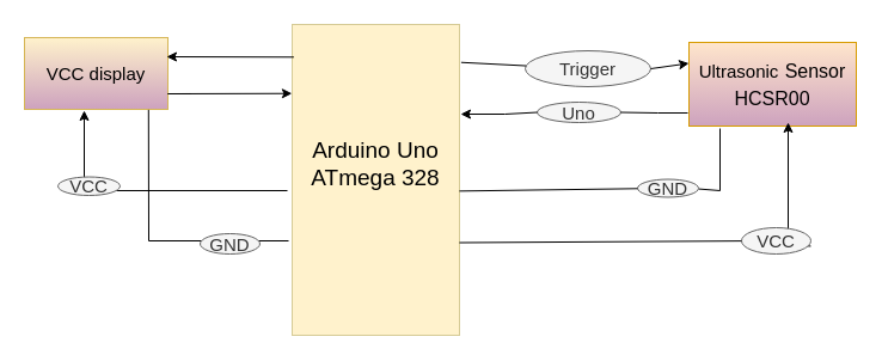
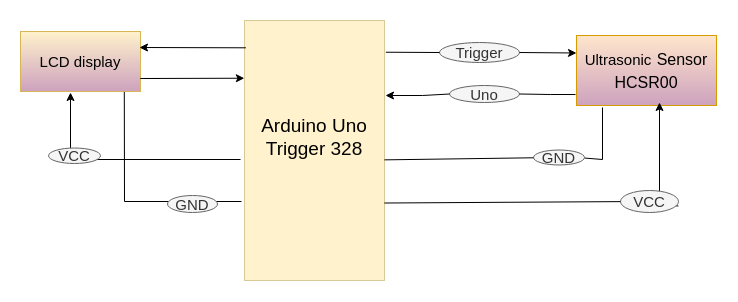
  <mxCell id="0" />
  <mxCell id="1" parent="0" />
  <mxCell id="2" value="&lt;p style=&quot;line-height: 0.5&quot;&gt;&lt;br&gt;&lt;/p&gt;" style="rounded=0;whiteSpace=wrap;html=1;fillColor=#fff2cc;strokeColor=#D6CB96;" vertex="1" parent="1"><mxGeometry x="244" y="20" width="140" height="260" as="geometry" /></mxCell>
- <mxCell id="3" value="Arduino Uno ATmega 328" style="text;html=1;strokeColor=none;fillColor=none;align=center;verticalAlign=middle;whiteSpace=wrap;rounded=0;fontSize=19;" vertex="1" parent="1"><mxGeometry x="255" y="72" width="117.5" height="130" as="geometry" /></mxCell>
+ <mxCell id="3" value="Arduino Uno Trigger 328" style="text;html=1;strokeColor=none;fillColor=none;align=center;verticalAlign=middle;whiteSpace=wrap;rounded=0;fontSize=19;" vertex="1" parent="1"><mxGeometry x="255" y="72" width="117.5" height="130" as="geometry" /></mxCell>
  <mxCell id="4" value="&lt;font style=&quot;font-size: 15px&quot;&gt;Ultrasonic&lt;/font&gt; &lt;font style=&quot;font-size: 16px&quot;&gt;Sensor&lt;br&gt;HCSR00&lt;/font&gt;" style="rounded=0;whiteSpace=wrap;html=1;fontSize=19;fillColor=#ffe6cc;strokeColor=#d79b00;gradientColor=#CDA2BE;" vertex="1" parent="1"><mxGeometry x="576" y="35" width="140" height="70" as="geometry" /></mxCell>
- <mxCell id="5" value="VCC display" style="rounded=0;whiteSpace=wrap;html=1;fontSize=15;fillColor=#fff2cc;strokeColor=#d6b656;gradientColor=#CDA2BE;" vertex="1" parent="1"><mxGeometry x="20" y="31" width="120" height="60" as="geometry" /></mxCell>
- <mxCell id="6" value="Trigger" style="ellipse;whiteSpace=wrap;html=1;fontSize=15;fillColor=#f5f5f5;fontColor=#333333;strokeColor=#666666;" vertex="1" parent="1"><mxGeometry x="439" y="42" width="105" height="30" as="geometry" /></mxCell>
+ <mxCell id="5" value="LCD display" style="rounded=0;whiteSpace=wrap;html=1;fontSize=15;fillColor=#fff2cc;strokeColor=#d6b656;gradientColor=#CDA2BE;" vertex="1" parent="1"><mxGeometry x="20" y="31" width="120" height="60" as="geometry" /></mxCell>
+ <mxCell id="6" value="Trigger" style="ellipse;whiteSpace=wrap;html=1;fontSize=15;fillColor=#f5f5f5;fontColor=#333333;strokeColor=#666666;" vertex="1" parent="1"><mxGeometry x="439" y="42" width="80" height="20" as="geometry" /></mxCell>
  <mxCell id="7" value="" style="endArrow=none;html=1;rounded=0;fontSize=15;exitX=1.01;exitY=0.122;exitDx=0;exitDy=0;exitPerimeter=0;" edge="1" parent="1" source="2" target="6"><mxGeometry width="50" height="50" relative="1" as="geometry"><mxPoint x="399" y="52" as="sourcePoint" /><mxPoint x="439" y="2" as="targetPoint" /></mxGeometry></mxCell>
  <mxCell id="8" value="Uno" style="ellipse;whiteSpace=wrap;html=1;fontSize=15;fillColor=#f5f5f5;fontColor=#333333;strokeColor=#666666;" vertex="1" parent="1"><mxGeometry x="449" y="85" width="70" height="17" as="geometry" /></mxCell>
  <mxCell id="9" value="" style="endArrow=classic;html=1;rounded=0;fontSize=15;entryX=0;entryY=0.25;entryDx=0;entryDy=0;exitX=1;exitY=0.5;exitDx=0;exitDy=0;" edge="1" parent="1" source="6" target="4"><mxGeometry width="50" height="50" relative="1" as="geometry"><mxPoint x="287" y="107" as="sourcePoint" /><mxPoint x="337" y="57" as="targetPoint" /><Array as="points" /></mxGeometry></mxCell>
  <mxCell id="10" value="" style="endArrow=none;html=1;rounded=0;fontSize=15;exitX=1;exitY=0.5;exitDx=0;exitDy=0;" edge="1" parent="1" source="8"><mxGeometry width="50" height="50" relative="1" as="geometry"><mxPoint x="393.86" y="103.32" as="sourcePoint" /><mxPoint x="575" y="94" as="targetPoint" /><Array as="points"><mxPoint x="550" y="94" /></Array></mxGeometry></mxCell>
  <mxCell id="11" value="" style="endArrow=classic;html=1;rounded=0;fontSize=15;exitX=0;exitY=0.5;exitDx=0;exitDy=0;" edge="1" parent="1" source="8"><mxGeometry width="50" height="50" relative="1" as="geometry"><mxPoint x="287" y="107" as="sourcePoint" /><mxPoint x="385" y="95" as="targetPoint" /><Array as="points"><mxPoint x="422" y="95" /></Array></mxGeometry></mxCell>
  <mxCell id="12" value="" style="endArrow=classic;html=1;rounded=0;fontSize=15;exitX=0.999;exitY=0.702;exitDx=0;exitDy=0;exitPerimeter=0;startArrow=none;" edge="1" parent="1" source="13"><mxGeometry width="50" height="50" relative="1" as="geometry"><mxPoint x="287" y="107" as="sourcePoint" /><mxPoint x="659" y="102" as="targetPoint" /><Array as="points"><mxPoint x="627" y="203" /><mxPoint x="659" y="203" /></Array></mxGeometry></mxCell>
  <mxCell id="13" value="VCC" style="ellipse;whiteSpace=wrap;html=1;fontSize=15;fillColor=#f5f5f5;fontColor=#333333;strokeColor=#666666;" vertex="1" parent="1"><mxGeometry x="620" y="190" width="58" height="22" as="geometry" /></mxCell>
  <mxCell id="14" value="" style="endArrow=none;html=1;rounded=0;fontSize=15;exitX=0.999;exitY=0.702;exitDx=0;exitDy=0;exitPerimeter=0;" edge="1" parent="1" source="2" target="13"><mxGeometry width="50" height="50" relative="1" as="geometry"><mxPoint x="383.86" y="202.52" as="sourcePoint" /><mxPoint x="659" y="102" as="targetPoint" /><Array as="points" /></mxGeometry></mxCell>
  <mxCell id="15" value="" style="endArrow=none;html=1;rounded=0;fontSize=15;exitX=0.999;exitY=0.536;exitDx=0;exitDy=0;exitPerimeter=0;startArrow=none;" edge="1" parent="1" source="16"><mxGeometry width="50" height="50" relative="1" as="geometry"><mxPoint x="287" y="107" as="sourcePoint" /><mxPoint x="602" y="107" as="targetPoint" /><Array as="points"><mxPoint x="602" y="159" /></Array></mxGeometry></mxCell>
  <mxCell id="16" value="GND" style="ellipse;whiteSpace=wrap;html=1;fontSize=15;fillColor=#f5f5f5;fontColor=#333333;strokeColor=#666666;" vertex="1" parent="1"><mxGeometry x="533" y="149.5" width="51" height="15" as="geometry" /></mxCell>
  <mxCell id="17" value="" style="endArrow=none;html=1;rounded=0;fontSize=15;exitX=0.999;exitY=0.536;exitDx=0;exitDy=0;exitPerimeter=0;" edge="1" parent="1" source="2" target="16"><mxGeometry width="50" height="50" relative="1" as="geometry"><mxPoint x="383.86" y="159.36" as="sourcePoint" /><mxPoint x="602" y="107" as="targetPoint" /><Array as="points" /></mxGeometry></mxCell>
  <mxCell id="18" value="" style="endArrow=classic;html=1;rounded=0;fontSize=15;exitX=0.01;exitY=0.105;exitDx=0;exitDy=0;exitPerimeter=0;" edge="1" parent="1" source="2"><mxGeometry width="50" height="50" relative="1" as="geometry"><mxPoint x="287" y="107" as="sourcePoint" /><mxPoint x="139" y="47" as="targetPoint" /><Array as="points" /></mxGeometry></mxCell>
  <mxCell id="19" value="" style="endArrow=classic;html=1;rounded=0;fontSize=15;entryX=-0.001;entryY=0.222;entryDx=0;entryDy=0;entryPerimeter=0;" edge="1" parent="1" target="2"><mxGeometry width="50" height="50" relative="1" as="geometry"><mxPoint x="159" y="78" as="sourcePoint" /><mxPoint x="337" y="57" as="targetPoint" /><Array as="points"><mxPoint x="140" y="78" /></Array></mxGeometry></mxCell>
  <mxCell id="20" value="" style="endArrow=classic;html=1;rounded=0;fontSize=15;" edge="1" parent="1"><mxGeometry width="50" height="50" relative="1" as="geometry"><mxPoint x="240" y="159" as="sourcePoint" /><mxPoint x="70" y="92" as="targetPoint" /><Array as="points"><mxPoint x="70" y="159" /></Array></mxGeometry></mxCell>
  <mxCell id="21" value="VCC" style="ellipse;whiteSpace=wrap;html=1;fontSize=15;fillColor=#f5f5f5;fontColor=#333333;strokeColor=#666666;" vertex="1" parent="1"><mxGeometry x="48" y="147.5" width="52" height="15.5" as="geometry" /></mxCell>
  <mxCell id="22" value="" style="endArrow=none;html=1;rounded=0;fontSize=15;entryX=0.865;entryY=1.007;entryDx=0;entryDy=0;entryPerimeter=0;" edge="1" parent="1" target="5"><mxGeometry width="50" height="50" relative="1" as="geometry"><mxPoint x="241" y="201" as="sourcePoint" /><mxPoint x="337" y="57" as="targetPoint" /><Array as="points"><mxPoint x="124" y="201" /></Array></mxGeometry></mxCell>
  <mxCell id="23" value="GND" style="ellipse;whiteSpace=wrap;html=1;fontSize=15;fillColor=#f5f5f5;fontColor=#333333;strokeColor=#666666;" vertex="1" parent="1"><mxGeometry x="167" y="195" width="50" height="17" as="geometry" /></mxCell>
